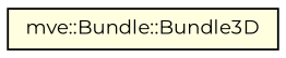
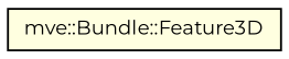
  digraph {
    rankdir=LR
    fontname=Montserrat
-   n1 [color=black fillcolor=lightyellow fontname=Montserrat fontsize=10 height=0.2 label="mve::Bundle::Bundle3D" shape=record style=filled width=0.4]
+   n1 [color=black fillcolor=lightyellow fontname=Montserrat fontsize=10 height=0.2 label="mve::Bundle::Feature3D" shape=record style=filled width=0.4]
  }
